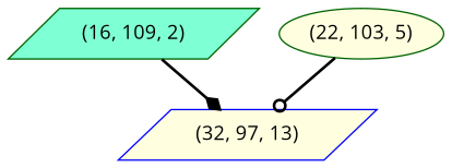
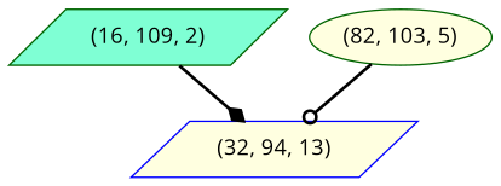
  digraph {
    fontname="Open Sans"
    node [color=darkgreen fillcolor=lightyellow fontname="Open Sans" shape=parallelogram style=filled]
    edge [fontname="Open Sans" style=bold]
    "(16, 109, 2)" [fillcolor=aquamarine]
-   "(32, 94, 13)" [color=blue label="(32, 97, 13)"]
-   "(22, 103, 5)" [shape=ellipse]
+   "(32, 94, 13)" [color=blue]
+   "(22, 103, 5)" [shape=ellipse label="(82, 103, 5)"]
    "(16, 109, 2)" -> "(32, 94, 13)" [arrowhead=diamond]
    "(22, 103, 5)" -> "(32, 94, 13)" [arrowhead=odot]
  }
